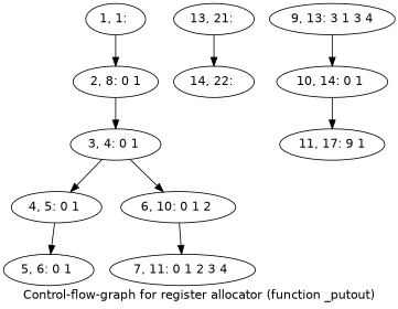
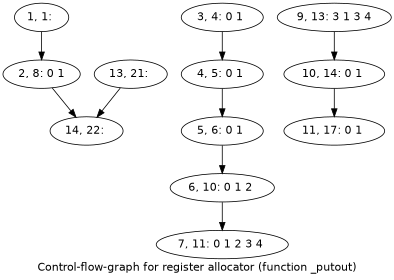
  digraph {
    fontname="DejaVu Sans"
    label="Control-flow-graph for register allocator (function _putout)"
    node [fontname="DejaVu Sans"]
    edge [fontname="DejaVu Sans"]
    n1 [label="1, 1: "]
    n2 [label="2, 8: 0 1"]
    n3 [label="3, 4: 0 1 "]
    n4 [label="4, 5: 0 1 "]
    n5 [label="5, 6: 0 1 "]
    n6 [label="6, 10: 0 1 2 "]
    n7 [label="7, 11: 0 1 2 3 4 "]
    n8 [label="13, 21: "]
    n9 [label="14, 22: "]
    n10 [label="9, 13: 3 1 3 4"]
    n11 [label="10, 14: 0 1 "]
-   n12 [label="11, 17: 9 1"]
+   n12 [label="11, 17: 0 1 "]
    n1 -> n2
-   n2 -> n3
+   n2 -> n9
    n3 -> n4
    n4 -> n5
-   n3 -> n6
+   n5 -> n6
    n6 -> n7
    n8 -> n9
    n10 -> n11
    n11 -> n12
  }
